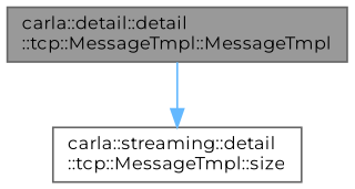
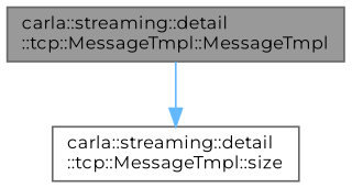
  digraph {
    rankdir=TB
    fontname=Montserrat
    node [fontname=Montserrat fontsize=10 shape=box style=filled]
-   n1 [color=gray40 fillcolor=grey60 fontcolor=black height=0.2 label="carla::detail::detail\l::tcp::MessageTmpl::MessageTmpl" width=0.4]
+   n1 [color=gray40 fillcolor=grey60 fontcolor=black height=0.2 label="carla::streaming::detail\l::tcp::MessageTmpl::MessageTmpl" width=0.4]
    n2 [color=grey40 fillcolor=white height=0.2 label="carla::streaming::detail\l::tcp::MessageTmpl::size" width=0.4]
    n1 -> n2 [color=steelblue1 fontname=Montserrat fontsize=10 labelfontname=Helvetica labelfontsize=10 style=solid]
  }
